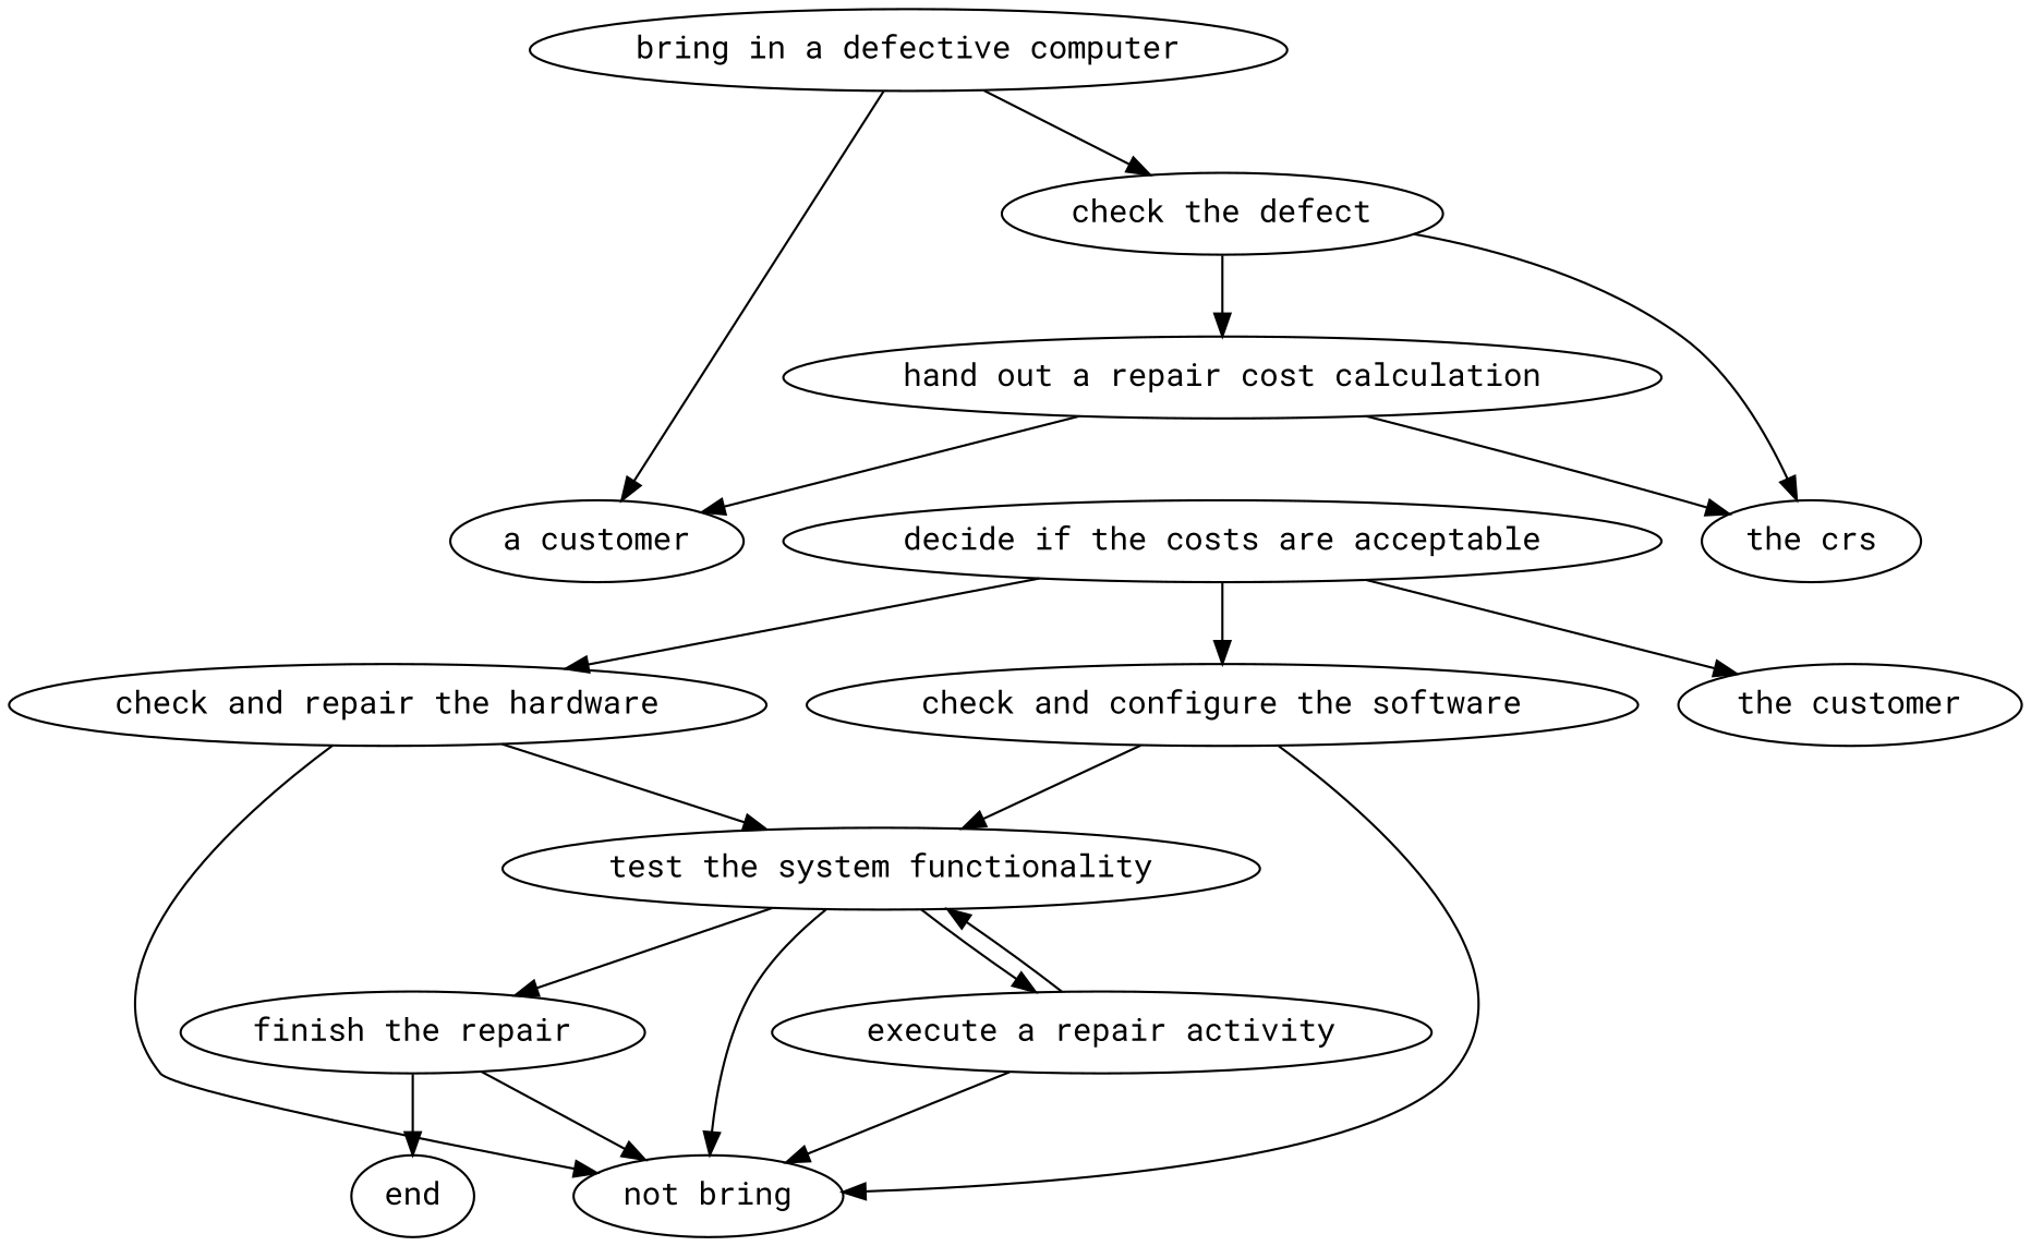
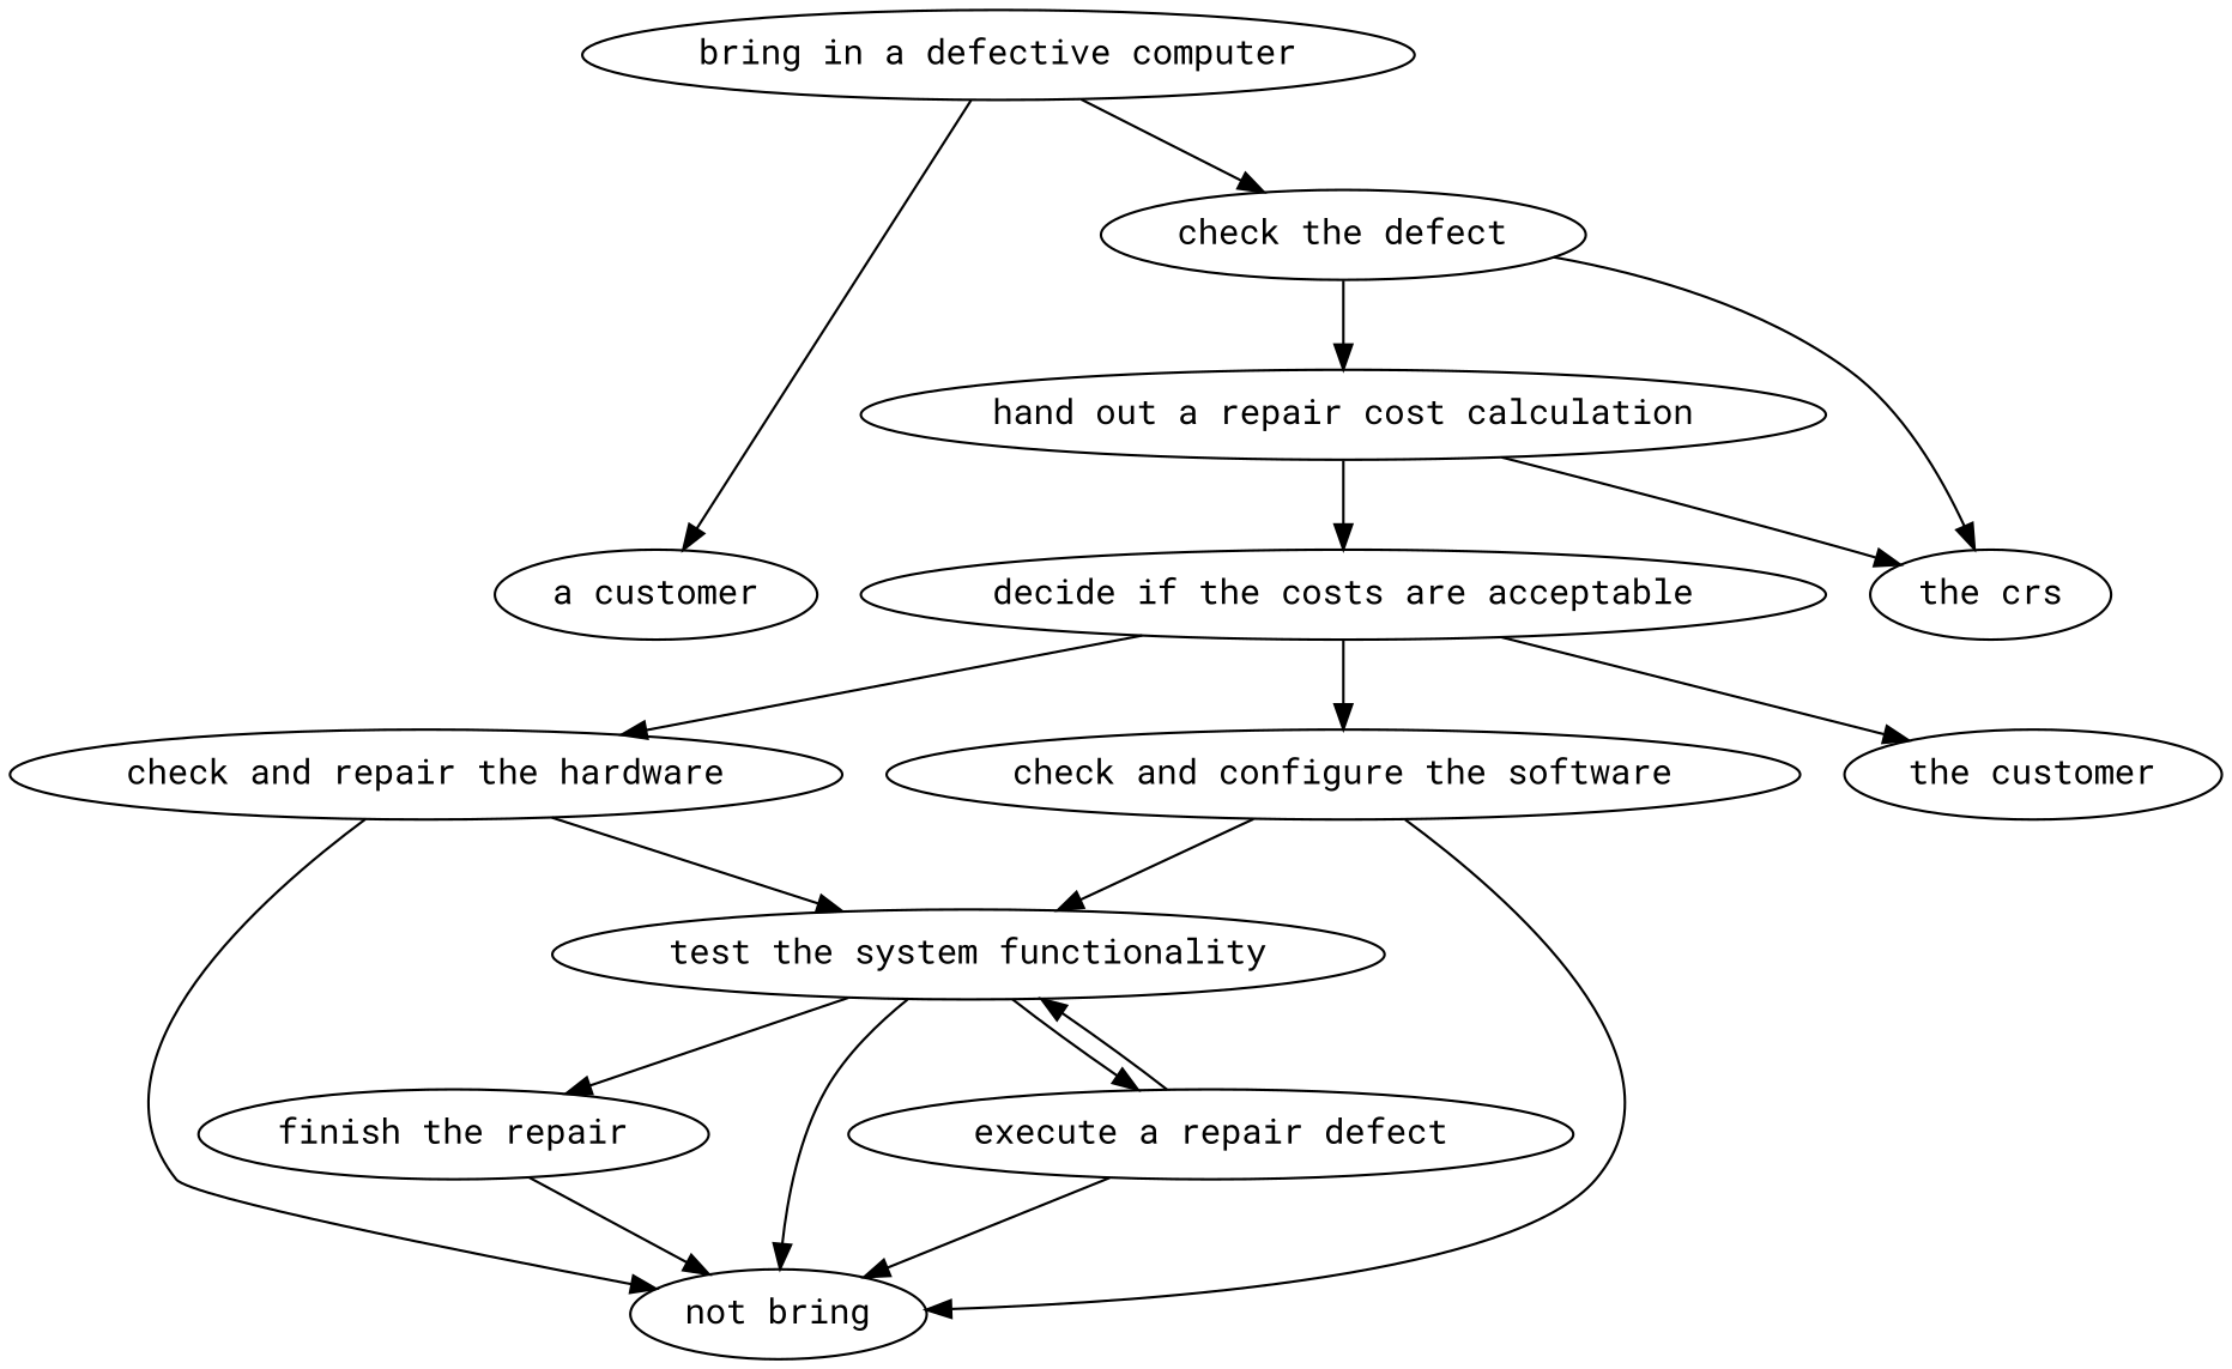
  strict digraph {
    fontname="Roboto Mono"
    node [fontname="Roboto Mono"]
    edge [attrs="{'type': 'flow', 'label': 'flow'}" fontname="Roboto Mono"]
    "bring in a defective computer" [attrs="{'type': 'Activity', 'label': 'bring in a defective computer'}"]
    "check the defect" [attrs="{'type': 'Activity', 'label': 'check the defect'}"]
    "a customer" [attrs="{'type': 'Actor', 'label': 'a customer'}"]
    "hand out a repair cost calculation" [attrs="{'type': 'Activity', 'label': 'hand out a repair cost calculation'}"]
    "the crs" [attrs="{'type': 'Actor', 'label': 'the crs'}"]
    "decide if the costs are acceptable" [attrs="{'type': 'Activity', 'label': 'decide if the costs are acceptable'}"]
    "check and repair the hardware" [attrs="{'type': 'Activity', 'label': 'check and repair the hardware'}"]
    "check and configure the software" [attrs="{'type': 'Activity', 'label': 'check and configure the software'}"]
    "the customer" [attrs="{'type': 'Actor', 'label': 'the customer'}"]
    "test the system functionality" [attrs="{'type': 'Activity', 'label': 'test the system functionality'}"]
    n11 [attrs="{'type': 'Actor', 'label': 'not defined'}" label="not bring"]
-   "execute a repair activity" [attrs="{'type': 'Activity', 'label': 'execute a repair activity'}"]
+   "execute a repair activity" [attrs="{'type': 'Activity', 'label': 'execute a repair activity'}" label="execute a repair defect"]
    "finish the repair" [attrs="{'type': 'Activity', 'label': 'finish the repair'}"]
-   end [attrs="{'type': 'Activity', 'label': 'end'}"]
    "bring in a defective computer" -> "check the defect"
    "bring in a defective computer" -> "a customer" [attrs="{'type': 'actor performer', 'label': 'actor performer'}"]
    "check the defect" -> "hand out a repair cost calculation"
    "check the defect" -> "the crs" [attrs="{'type': 'actor performer', 'label': 'actor performer'}"]
    "hand out a repair cost calculation" -> "the crs" [attrs="{'type': 'actor performer', 'label': 'actor performer'}"]
-   "hand out a repair cost calculation" -> "a customer"
+   "hand out a repair cost calculation" -> "decide if the costs are acceptable"
    "decide if the costs are acceptable" -> "check and repair the hardware"
    "decide if the costs are acceptable" -> "check and configure the software"
    "decide if the costs are acceptable" -> "the customer" [attrs="{'type': 'actor performer', 'label': 'actor performer'}"]
    "check and repair the hardware" -> "test the system functionality"
    "check and repair the hardware" -> n11 [attrs="{'type': 'actor performer', 'label': 'actor performer'}"]
    "check and configure the software" -> "test the system functionality"
    "check and configure the software" -> n11 [attrs="{'type': 'actor performer', 'label': 'actor performer'}"]
    "test the system functionality" -> n11 [attrs="{'type': 'actor performer', 'label': 'actor performer'}"]
    "test the system functionality" -> "execute a repair activity"
    "test the system functionality" -> "finish the repair"
    "execute a repair activity" -> "test the system functionality"
    "execute a repair activity" -> n11 [attrs="{'type': 'actor performer', 'label': 'actor performer'}"]
    "finish the repair" -> n11 [attrs="{'type': 'actor performer', 'label': 'actor performer'}"]
-   "finish the repair" -> end
  }
